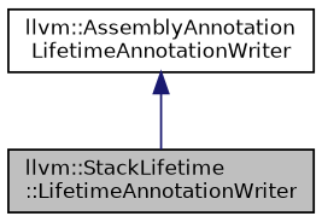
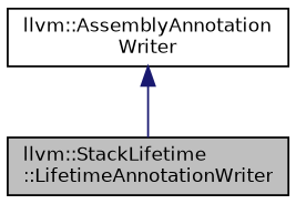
  digraph {
    node [color=black fontname=Helvetica fontsize=10 shape=record]
    n1 [fillcolor=grey75 fontcolor=black height=0.2 label="llvm::StackLifetime\l::LifetimeAnnotationWriter" style=filled width=0.4]
-   n2 [height=0.2 label="llvm::AssemblyAnnotation\lLifetimeAnnotationWriter" width=0.4]
+   n2 [height=0.2 label="llvm::AssemblyAnnotation\lWriter" width=0.4]
    n2 -> n1 [color=midnightblue dir=back fontname=Helvetica fontsize=10 labelfontname=Helvetica labelfontsize=10 style=solid]
  }
